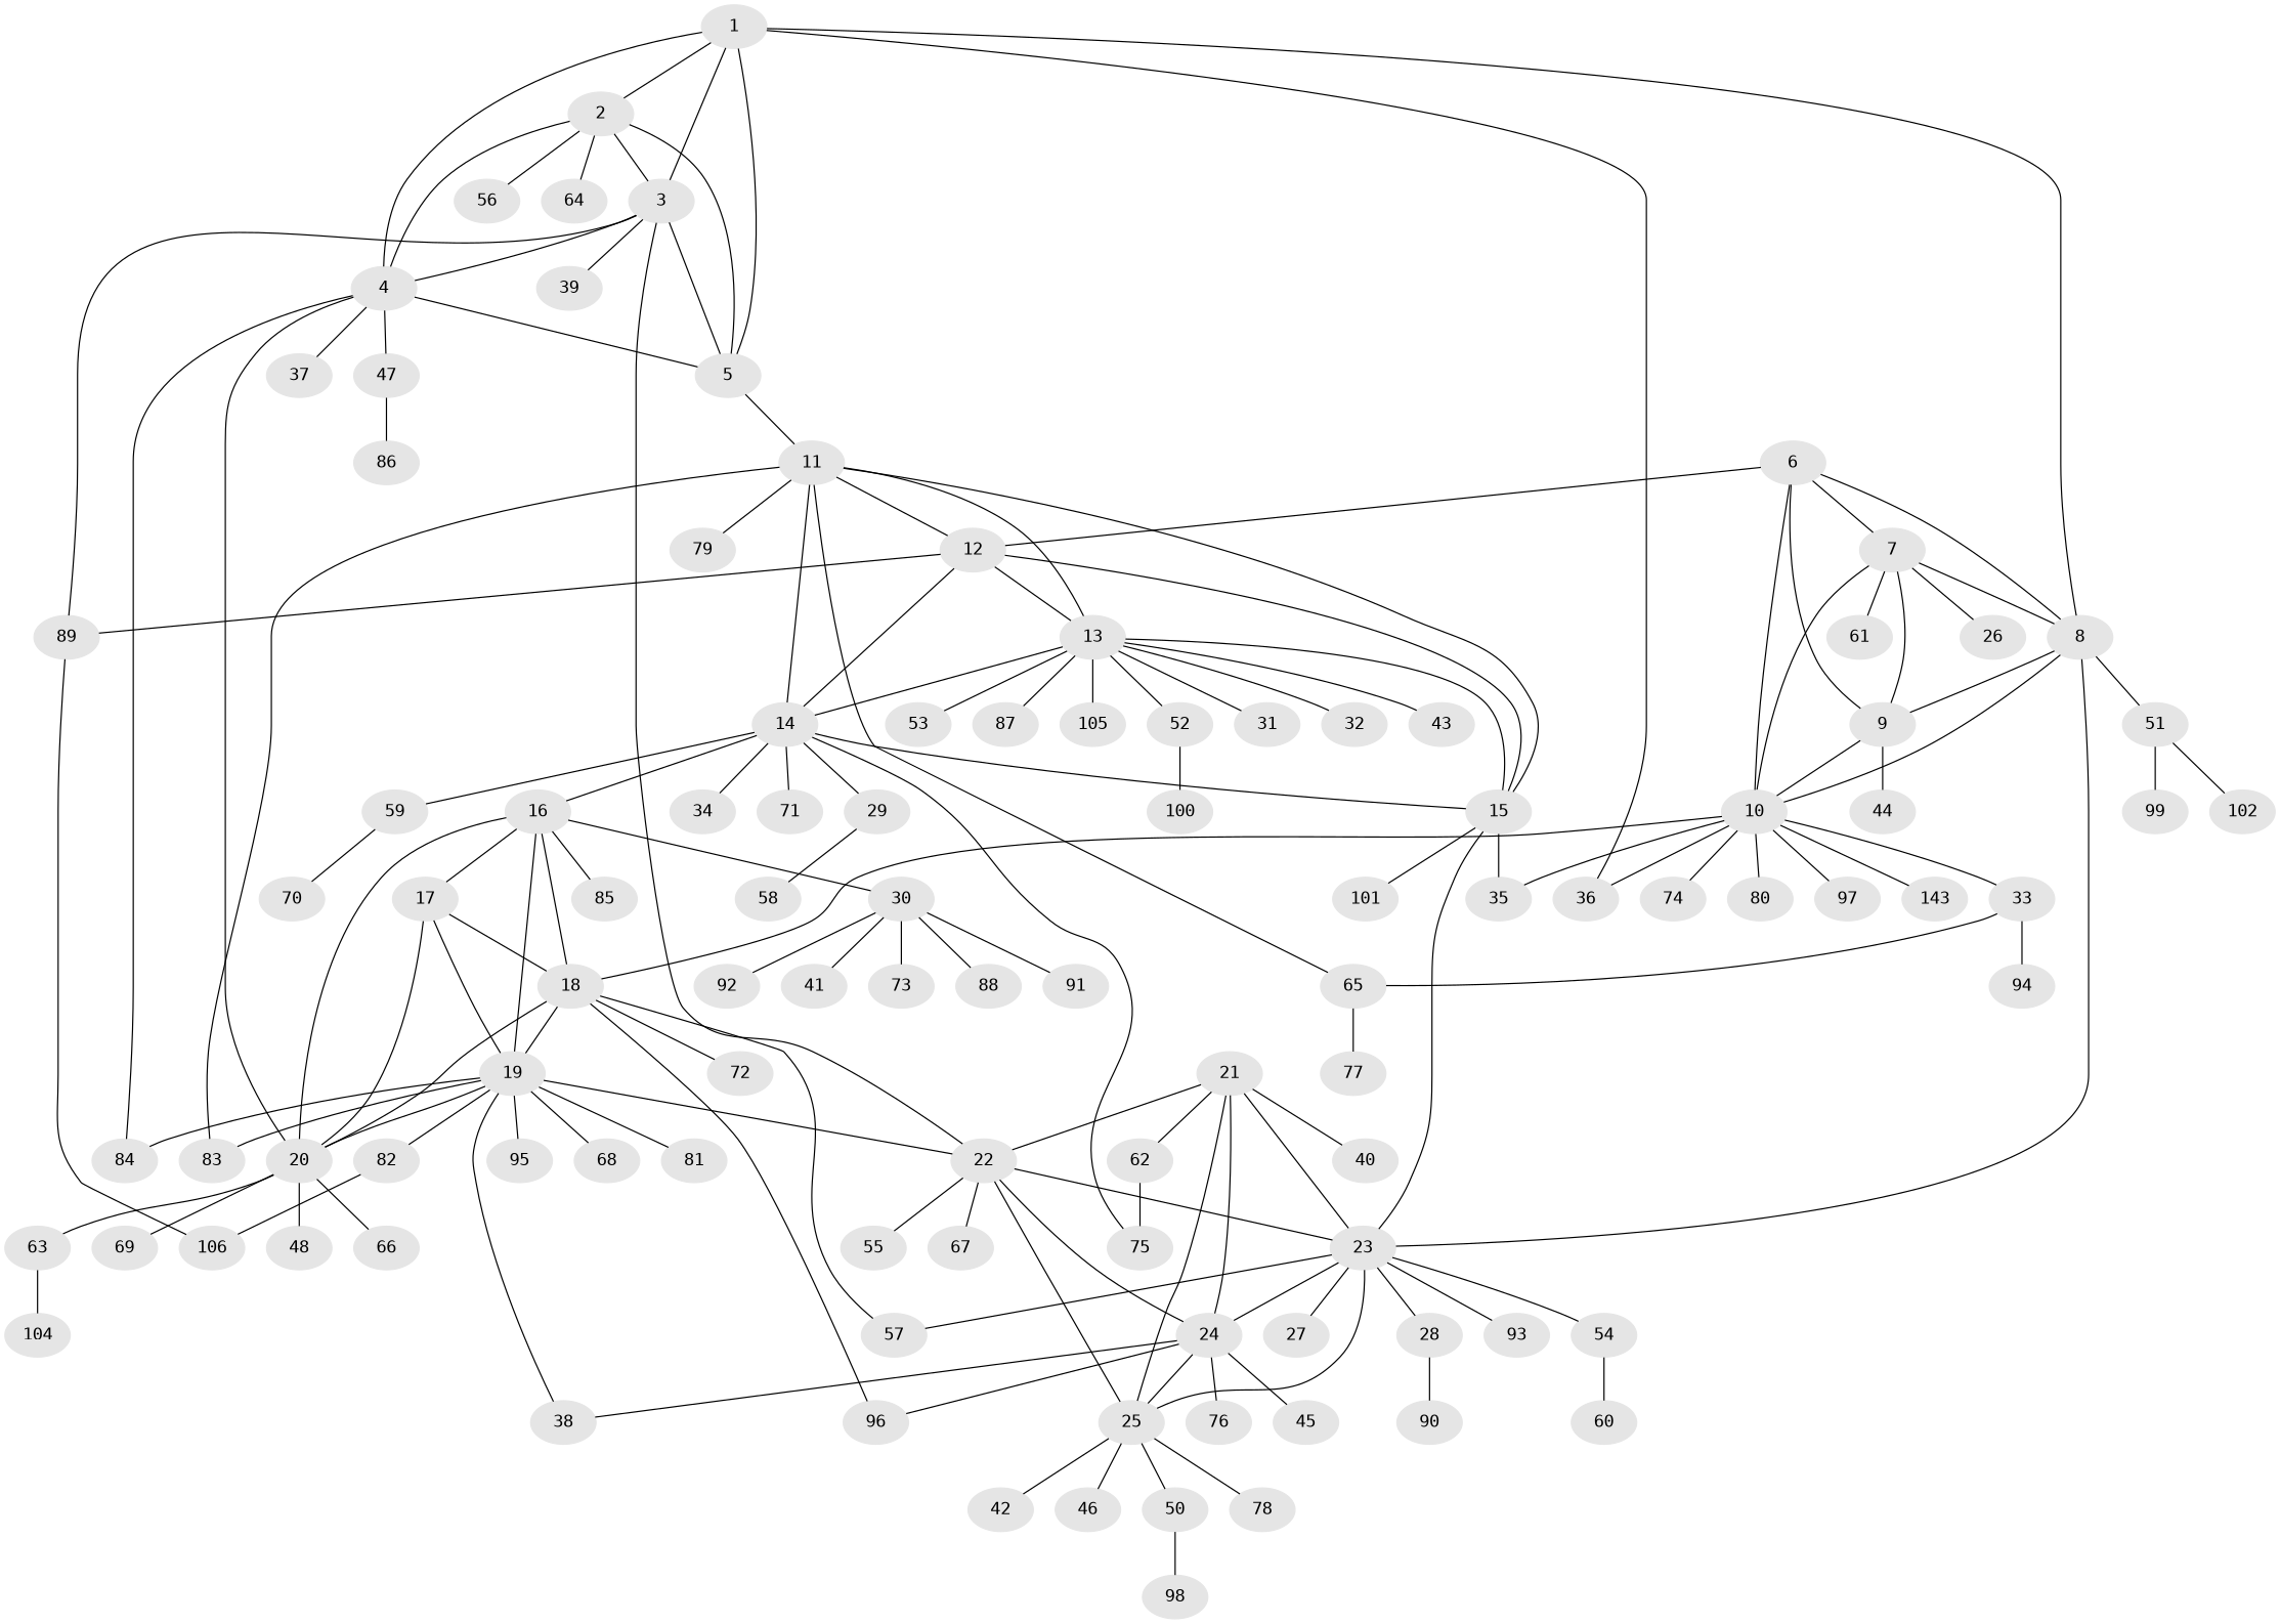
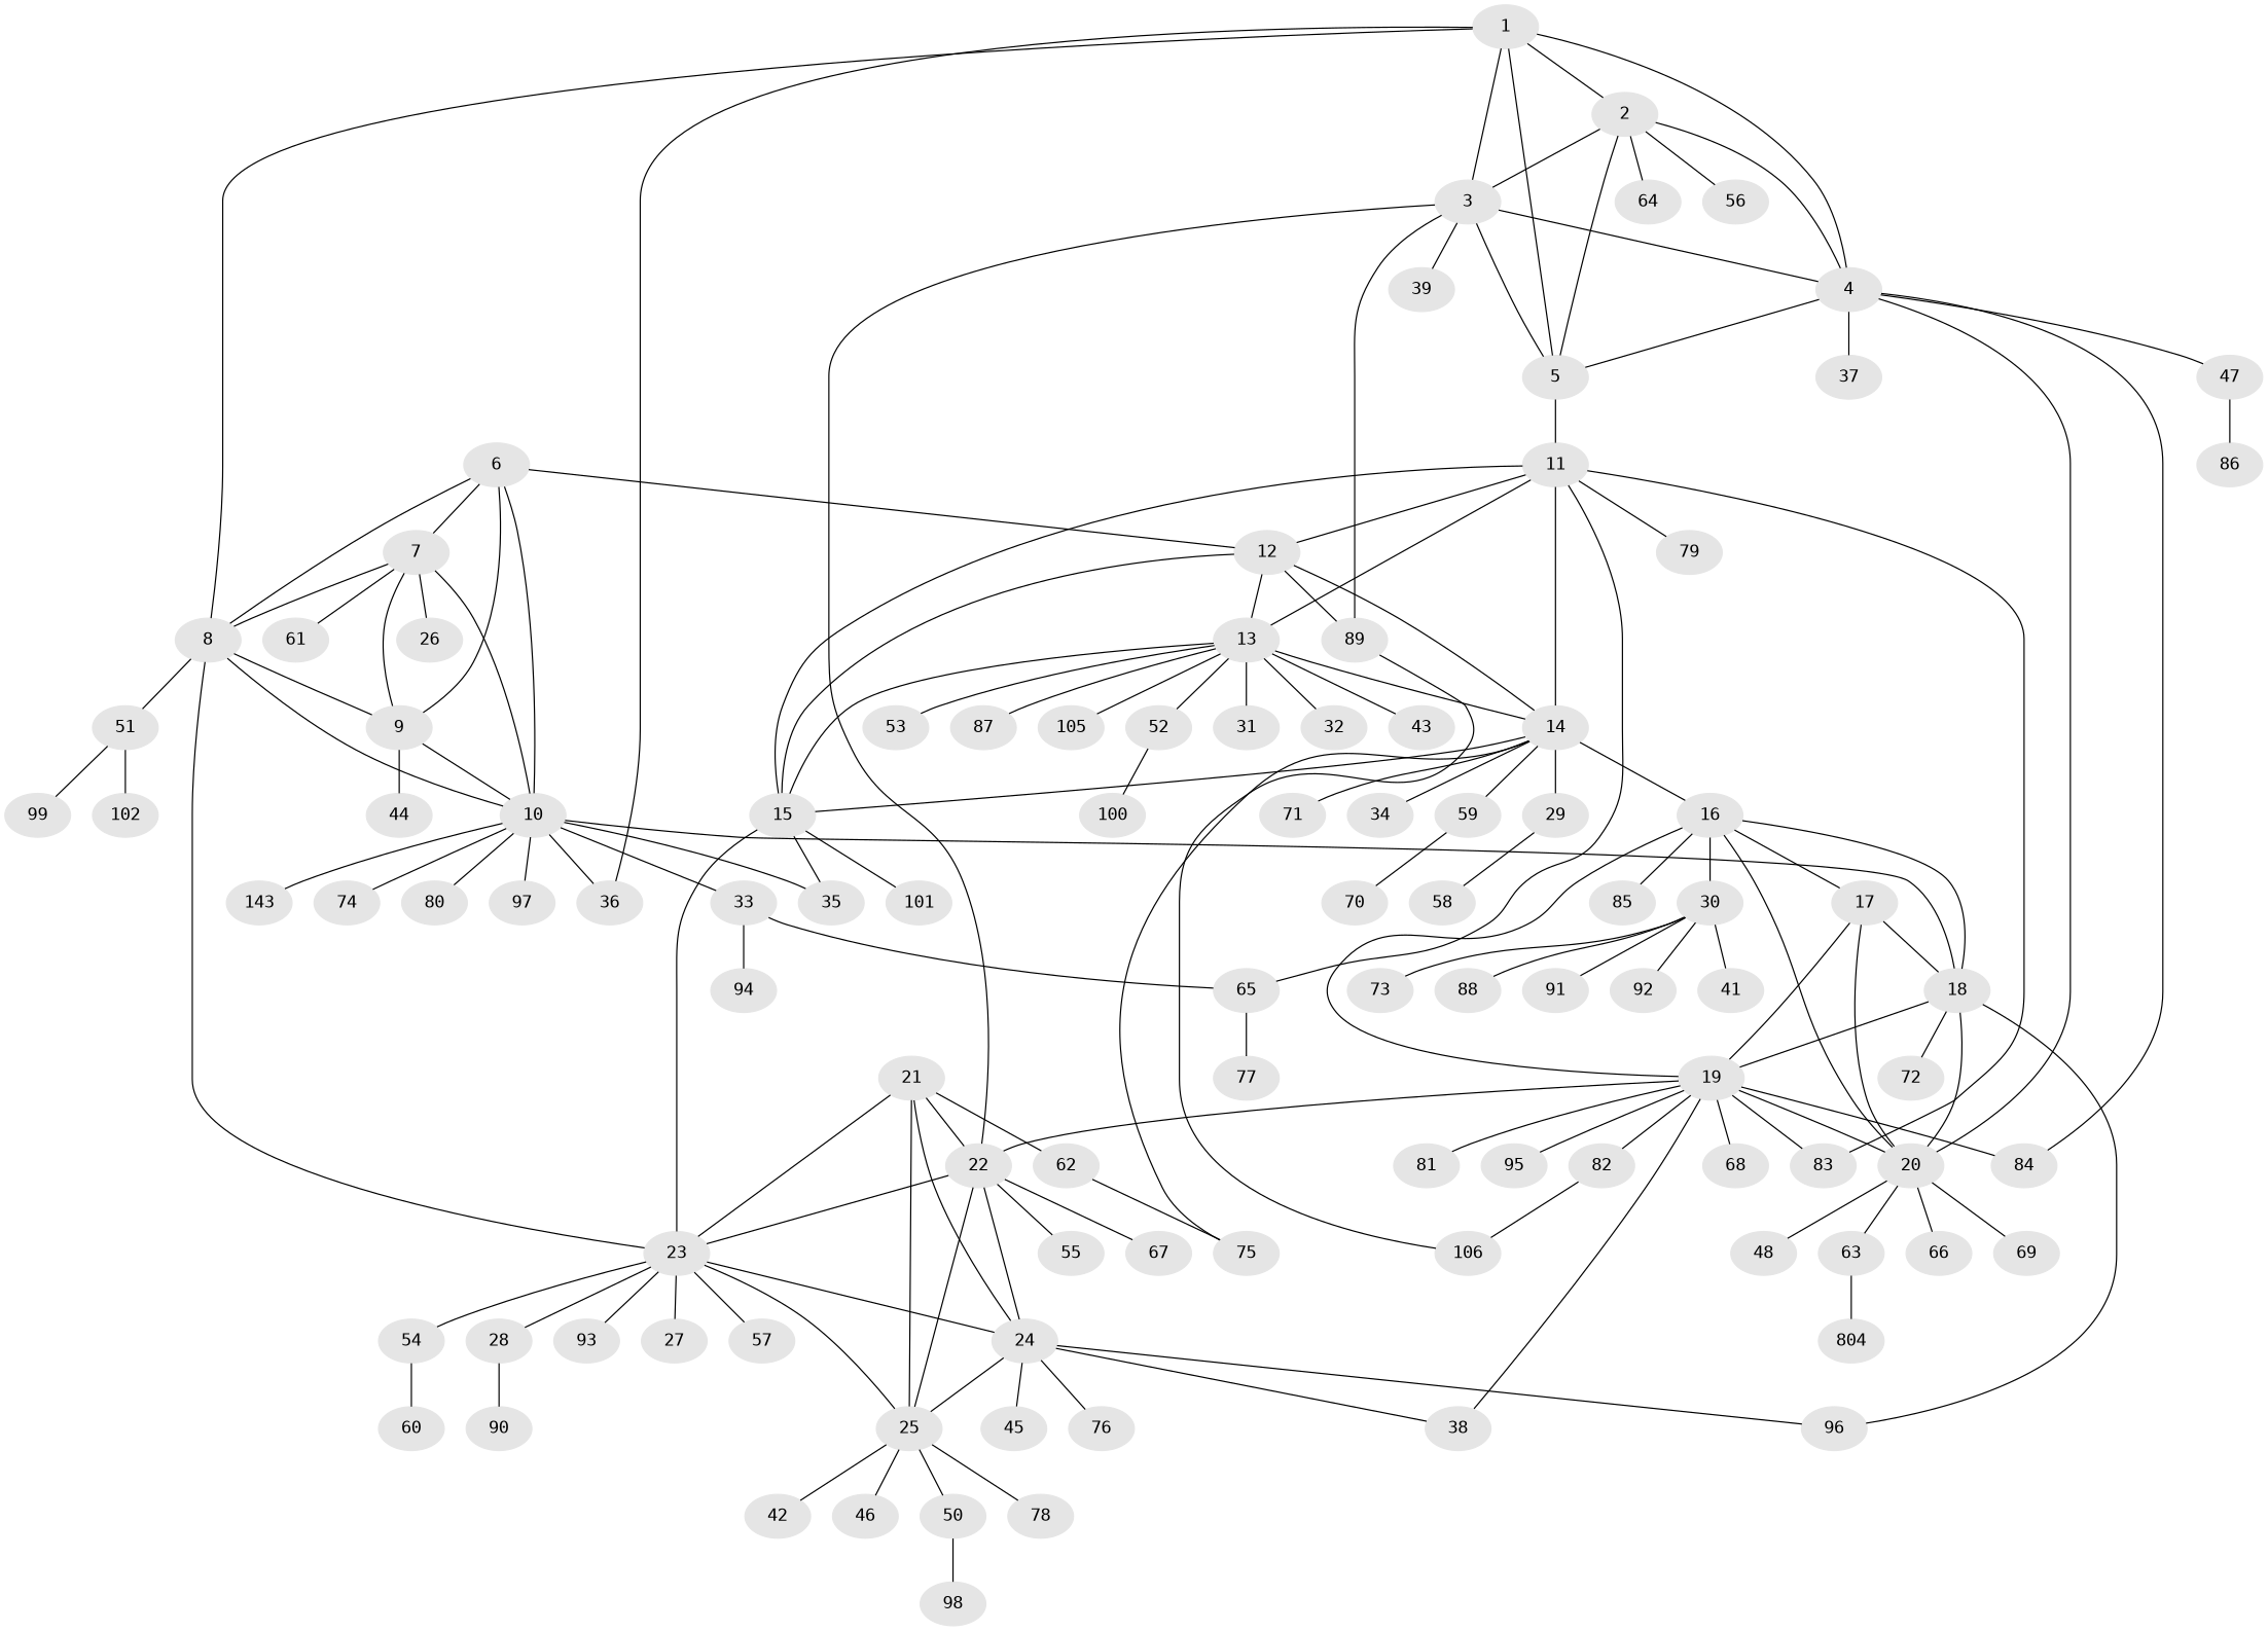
  graph {
    fontname="DejaVu Sans Mono"
    node [color=gray90 fontname="DejaVu Sans Mono" style=filled]
    edge [fontname="DejaVu Sans Mono"]
    1
    2
    3
    4
    5
    8
    36
    56
    64
    22
    39
    89
    20
    37
    47
    84
    11
    9
    10
    23
    51
    24
    25
    55
    67
    106
    48
    63
    66
    69
    86
    12
    13
    14
    15
    65
    79
    83
    6
    7
    26
    61
    44
    18
    33
    35
    74
    80
    97
    n50 [label=143]
    57
    27
    28
    54
    93
    99
    102
    19
    72
    96
    94
    31
    32
    43
    52
    53
    87
    105
    16
    29
    34
    59
    71
    75
    101
    77
    100
    17
    30
    85
    58
    70
    38
    68
    81
    82
    95
    41
    73
    88
    91
    92
-   104
+   104 [label=804]
    21
-   40
    62
    45
    76
    42
    46
    50
    78
    90
    60
    98
    1 -- 2
    1 -- 3
    1 -- 4
    1 -- 5
    1 -- 8
    1 -- 36
    2 -- 3
    2 -- 4
    2 -- 5
    2 -- 56
    2 -- 64
    3 -- 4
    3 -- 5
    3 -- 22
    3 -- 39
    3 -- 89
    4 -- 5
    4 -- 20
    4 -- 37
    4 -- 47
    4 -- 84
    5 -- 11
    8 -- 9
    8 -- 10
    8 -- 23
    8 -- 51
    22 -- 23
    22 -- 24
    22 -- 25
    22 -- 55
    22 -- 67
    89 -- 106
    20 -- 48
    20 -- 63
    20 -- 66
    20 -- 69
    47 -- 86
    11 -- 12
    11 -- 13
    11 -- 14
    11 -- 15
    11 -- 65
    11 -- 79
    11 -- 83
    9 -- 10
    9 -- 44
    10 -- 36
    10 -- 18
    10 -- 33
    10 -- 35
    10 -- 74
    10 -- 80
    10 -- 97
    10 -- n50
    23 -- 24
    23 -- 25
    23 -- 57
    23 -- 27
    23 -- 28
    23 -- 54
    23 -- 93
    51 -- 99
    51 -- 102
    24 -- 25
    24 -- 96
    24 -- 38
    24 -- 45
    24 -- 76
    25 -- 42
    25 -- 46
    25 -- 50
    25 -- 78
    63 -- 104
    12 -- 89
    12 -- 13
    12 -- 14
    12 -- 15
    13 -- 14
    13 -- 15
    13 -- 31
    13 -- 32
    13 -- 43
    13 -- 52
    13 -- 53
    13 -- 87
    13 -- 105
    14 -- 15
    14 -- 16
    14 -- 29
    14 -- 34
    14 -- 59
    14 -- 71
    14 -- 75
    15 -- 23
    15 -- 35
    15 -- 101
    65 -- 77
    6 -- 8
    6 -- 9
    6 -- 10
    6 -- 12
    6 -- 7
    7 -- 8
    7 -- 9
    7 -- 10
    7 -- 26
    7 -- 61
    18 -- 20
-   18 -- 57
    18 -- 19
    18 -- 72
    18 -- 96
    33 -- 65
    33 -- 94
    28 -- 90
    54 -- 60
    19 -- 22
    19 -- 20
    19 -- 84
    19 -- 83
    19 -- 38
    19 -- 68
    19 -- 81
    19 -- 82
    19 -- 95
    52 -- 100
    16 -- 20
    16 -- 18
    16 -- 19
    16 -- 17
    16 -- 30
    16 -- 85
    29 -- 58
    59 -- 70
    17 -- 20
    17 -- 18
    17 -- 19
    30 -- 41
    30 -- 73
    30 -- 88
    30 -- 91
    30 -- 92
    82 -- 106
    21 -- 22
    21 -- 23
    21 -- 24
    21 -- 25
-   21 -- 40
    21 -- 62
    62 -- 75
    50 -- 98
  }
